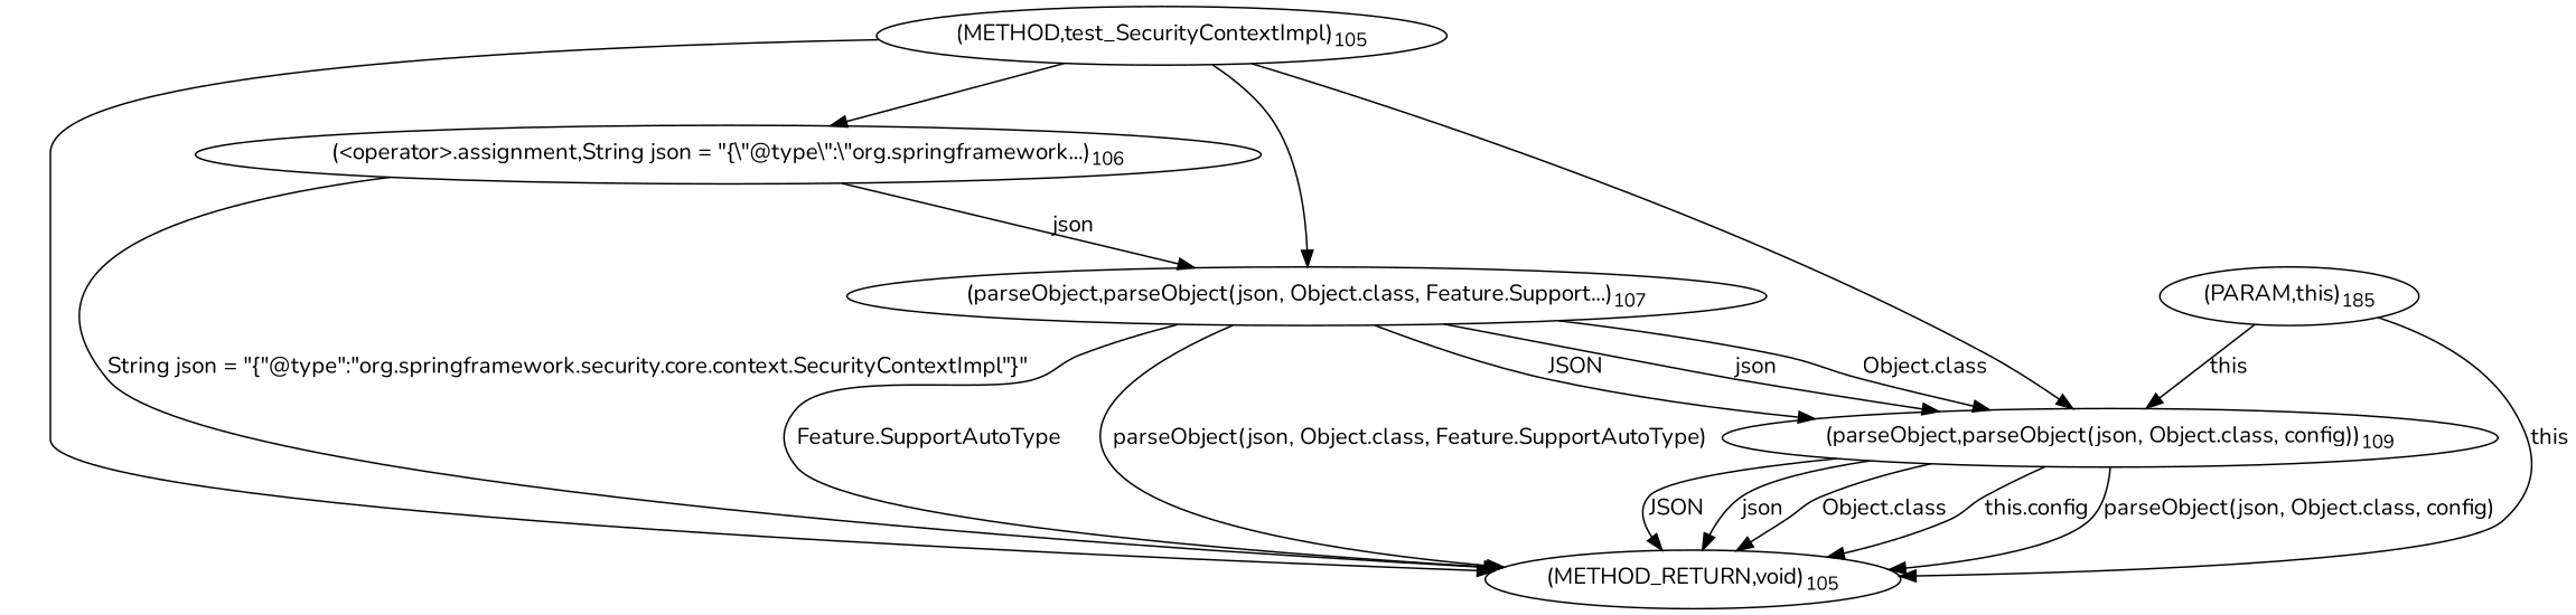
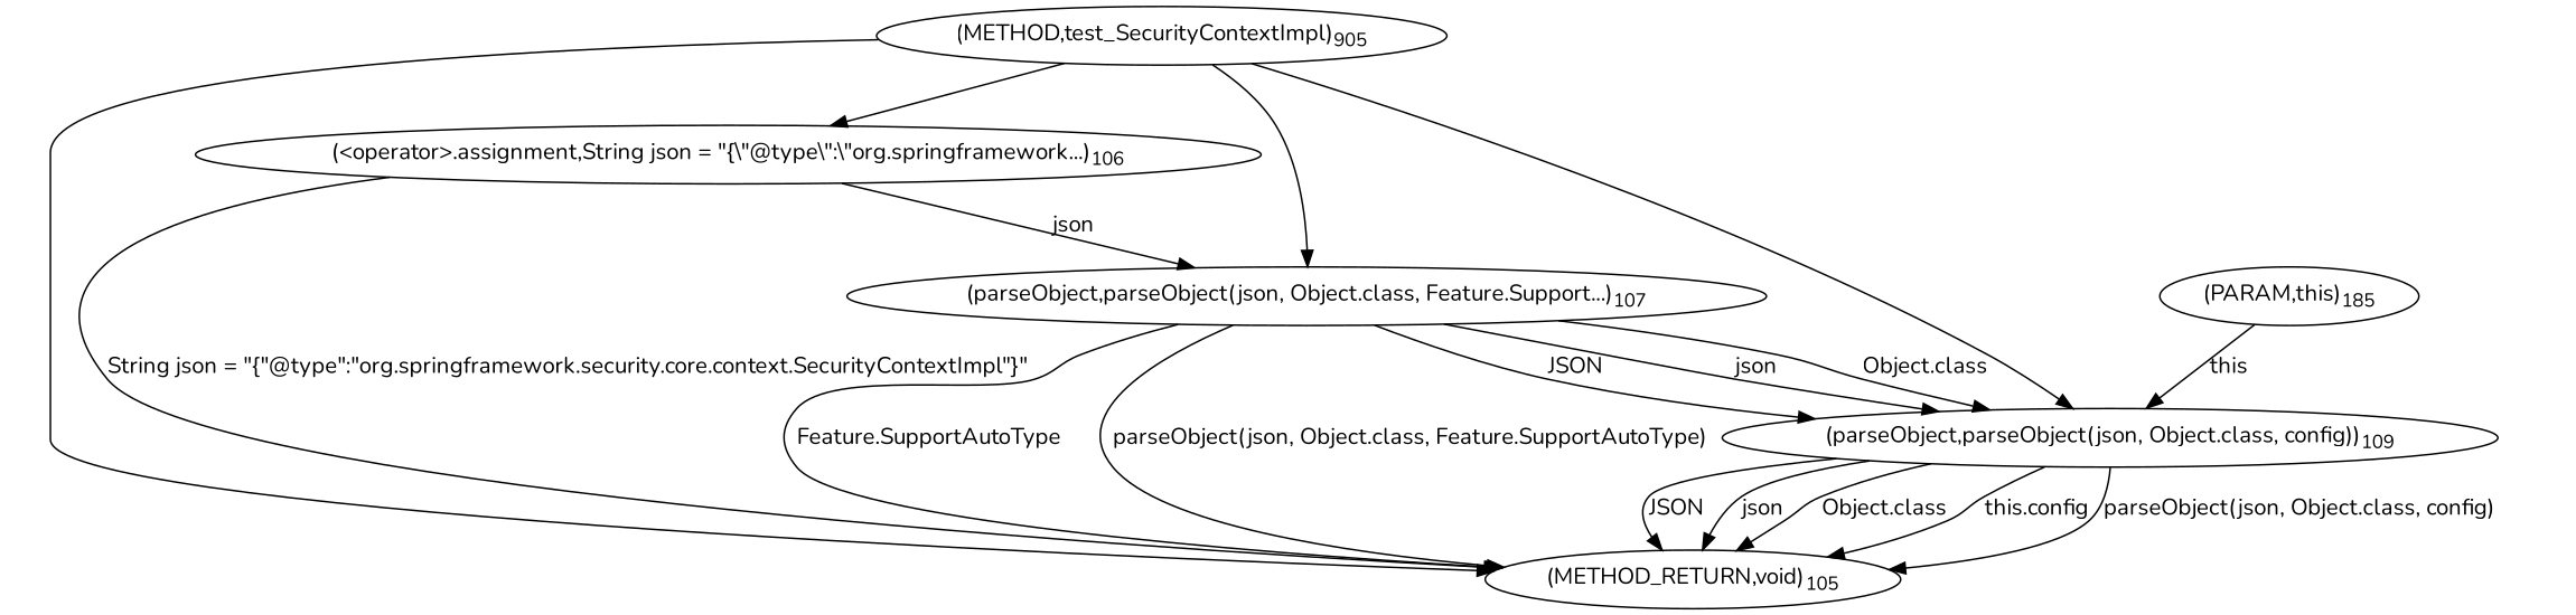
  digraph {
    fontname=Nunito
    node [fontname=Nunito]
    edge [fontname=Nunito]
-   n1 [label=<(METHOD,test_SecurityContextImpl)<SUB>105</SUB>>]
+   n1 [label=<(METHOD,test_SecurityContextImpl)<SUB>905</SUB>>]
    n2 [label=<(&lt;operator&gt;.assignment,String json = &quot;{\&quot;@type\&quot;:\&quot;org.springframework...)<SUB>106</SUB>>]
    n3 [label=<(parseObject,parseObject(json, Object.class, Feature.Support...)<SUB>107</SUB>>]
    n4 [label=<(parseObject,parseObject(json, Object.class, config))<SUB>109</SUB>>]
    n5 [label=<(METHOD_RETURN,void)<SUB>105</SUB>>]
    n6 [label=<(PARAM,this)<SUB>185</SUB>>]
    n1 -> n2
    n1 -> n3
    n1 -> n4
    n1 -> n5
    n2 -> n3 [label=json]
    n2 -> n5 [label="String json = &quot;{\&quot;@type\&quot;:\&quot;org.springframework.security.core.context.SecurityContextImpl\&quot;}&quot;"]
    n3 -> n4 [label=JSON]
    n3 -> n4 [label=json]
    n3 -> n4 [label="Object.class"]
    n3 -> n5 [label="Feature.SupportAutoType"]
    n3 -> n5 [label="parseObject(json, Object.class, Feature.SupportAutoType)"]
    n4 -> n5 [label=JSON]
    n4 -> n5 [label=json]
    n4 -> n5 [label="Object.class"]
    n4 -> n5 [label="this.config"]
    n4 -> n5 [label="parseObject(json, Object.class, config)"]
    n6 -> n4 [label=this]
-   n6 -> n5 [label=this]
  }
